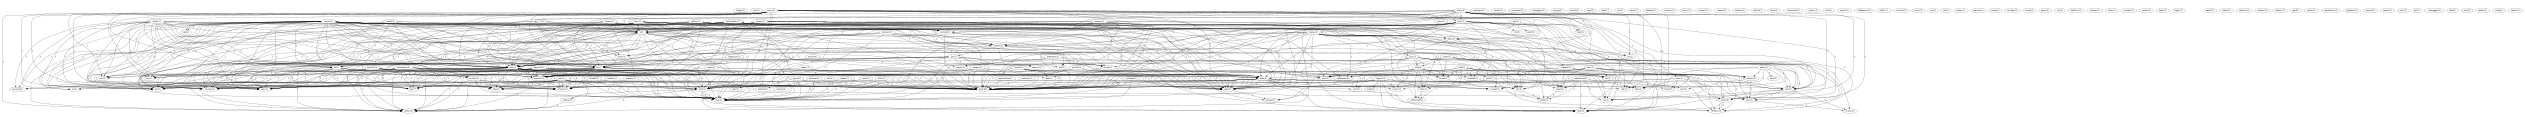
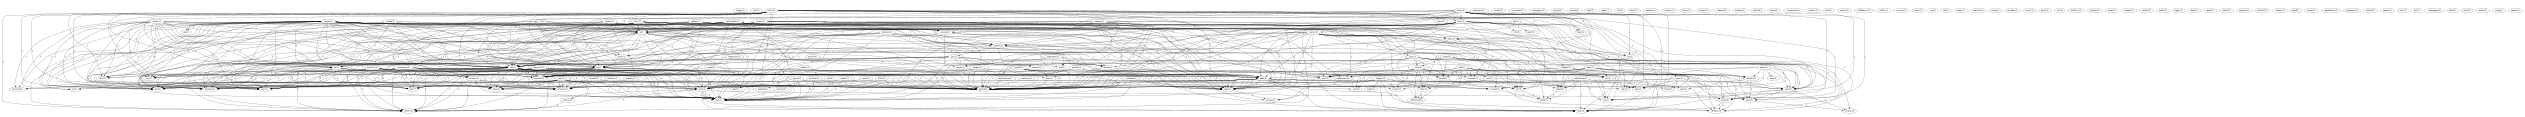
  digraph {
    fontname="IBM Plex Mono"
    node [fontname="IBM Plex Mono"]
    edge [fontname="IBM Plex Mono"]
    n1 [label="hilger(1)"]
    n2 [label="jiri(1)"]
    n3 [label="beat(1)"]
    n4 [label="chance(2)"]
    n5 [label="stick(2)"]
    n6 [label="beats(1)"]
    n7 [label="time(1)"]
    n8 [label="side(2)"]
    n9 [label="deflect(1)"]
    n10 [label="shot(5)"]
    n11 [label="puck(7)"]
    n12 [label="found(2)"]
    n13 [label="hole(2)"]
    n14 [label="hand(1)"]
    n15 [label="corner(1)"]
    n16 [label="trickled(1)"]
    n17 [label="post(3)"]
    n18 [label="hit(1)"]
    n19 [label="line(3)"]
    n20 [label="went(2)"]
    n21 [label="way(1)"]
    n22 [label="goal(10)"]
    n23 [label="timed(1)"]
    n24 [label="deflected(1)"]
    n25 [label="put(4)"]
    n26 [label="injury(1)"]
    n27 [label="shelf(1)"]
    n28 [label="rundqvist(1)"]
    n29 [label="power(2)"]
    n30 [label="slap(4)"]
    n31 [label="couple(1)"]
    n32 [label="hostak(1)"]
    n33 [label="continued(1)"]
    n34 [label="valeri(3)"]
    n35 [label="min(6)"]
    n36 [label="se(2)"]
    n37 [label="ericsson(2)"]
    n38 [label="results(2)"]
    n39 [label="ton(1)"]
    n40 [label="rick(1)"]
    n41 [label="made(6)"]
    n42 [label="rd(4)"]
    n43 [label="st(4)"]
    n44 [label="nd(1)"]
    n45 [label="win(1)"]
    n46 [label="ger(7)"]
    n47 [label="wasn(1)"]
    n48 [label="tourney(1)"]
    n49 [label="game(5)"]
    n50 [label="republic(2)"]
    n51 [label="ufsa(2)"]
    n52 [label="etxonss(1)"]
    n53 [label="came(1)"]
    n54 [label="drop(1)"]
    n55 [label="rebound(1)"]
    n56 [label="scored(2)"]
    n57 [label="period(6)"]
    n58 [label="skated(1)"]
    n59 [label="player(3)"]
    n60 [label="score(1)"]
    n61 [label="ice(1)"]
    n62 [label="jan(2)"]
    n63 [label="bertaggia(1)"]
    n64 [label="rob(1)"]
    n65 [label="eric(2)"]
    n66 [label="play(3)"]
    n67 [label="year(1)"]
    n68 [label="shayne(1)"]
    n69 [label="patrik(1)"]
    n70 [label="canada(2)"]
    n71 [label="kopf(1)"]
    n72 [label="weber(1)"]
    n73 [label="russia(1)"]
    n74 [label="scoring(1)"]
    n75 [label="won(1)"]
    n76 [label="rus(2)"]
    n77 [label="celio(3)"]
    n78 [label="pass(3)"]
    n79 [label="lead(2)"]
    n80 [label="took(2)"]
    n81 [label="pts(2)"]
    n82 [label="point(1)"]
    n83 [label="end(1)"]
    n84 [label="kevin(1)"]
    n85 [label="attendance(4)"]
    n86 [label="defense(1)"]
    n87 [label="contact(1)"]
    n88 [label="zone(2)"]
    n89 [label="defenseman(1)"]
    n90 [label="break(2)"]
    n91 [label="patrick(4)"]
    n92 [label="saw(2)"]
    n93 [label="team(1)"]
    n94 [label="swiss(4)"]
    n95 [label="front(1)"]
    n96 [label="subject(1)"]
    n97 [label="reduced(1)"]
    n98 [label="renberg(1)"]
    n99 [label="raimond(1)"]
    n100 [label="bokarev(1)"]
    n101 [label="ahlund(1)"]
    n102 [label="hrbek(1)"]
    n103 [label="galley(2)"]
    n104 [label="hollenstein(3)"]
    n105 [label="truntschka(1)"]
    n106 [label="wc(3)"]
    n107 [label="larsson(2)"]
    n108 [label="manuele(2)"]
    n109 [label="plante(1)"]
    n110 [label="dineen(2)"]
    n111 [label="corson(2)"]
    n112 [label="slammed(2)"]
    n113 [label="entered(2)"]
    n114 [label="reto(1)"]
    n115 [label="benoit(1)"]
    n116 [label="michael(2)"]
    n117 [label="difference(1)"]
    n118 [label="juhlin(1)"]
    n119 [label="roman(3)"]
    n120 [label="tugnutt(1)"]
    n121 [label="broke(1)"]
    n122 [label="part(1)"]
    n123 [label="austria(1)"]
    n124 [label="andersson(1)"]
    n125 [label="ernst(1)"]
    n126 [label="bergqvist(2)"]
    n127 [label="cze(4)"]
    n128 [label="rib(1)"]
    n129 [label="hockey(1)"]
    n130 [label="gartner(1)"]
    n131 [label="range(1)"]
    n132 [label="kariya(9)"]
    n133 [label="place(1)"]
    n134 [label="mistake(1)"]
    n135 [label="tommy(3)"]
    n136 [label="make(3)"]
    n137 [label="skate(2)"]
    n138 [label="tosio(1)"]
    n139 [label="garry(1)"]
    n140 [label="swi(6)"]
    n141 [label="vrabec(1)"]
    n142 [label="naslund(2)"]
    n143 [label="trefilov(2)"]
    n144 [label="johnson(1)"]
    n145 [label="sweden(1)"]
    n146 [label="waeger(4)"]
    n147 [label="bruno(1)"]
    n148 [label="patrik(3)"]
    n149 [label="germany(1)"]
    n150 [label="tschumi(1)"]
    n151 [label="markus(1)"]
    n152 [label="howald(1)"]
    n153 [label="danko(1)"]
    n154 [label="staffan(2)"]
    n155 [label="soderstrom(3)"]
    n156 [label="hegen(1)"]
+   n157 [label="derek(1)"]
    n158 [label="nylander(2)"]
    n159 [label="world(1)"]
    n160 [label="mikael(1)"]
    n161 [label="group(2)"]
    n162 [label="renatio(5)"]
    n163 [label="referee(4)"]
    n164 [label="dolezal(1)"]
    n165 [label="felix(1)"]
    n166 [label="dieter(1)"]
    n167 [label="gerd(1)"]
    n168 [label="sutter(1)"]
    n169 [label="goaltender(1)"]
    n170 [label="gaudreau(1)"]
    n171 [label="usa(6)"]
    n172 [label="doucet(1)"]
    n173 [label="peter(3)"]
    n174 [label="samuel(1)"]
    n175 [label="petr(1)"]
    n176 [label="gil(1)"]
    n177 [label="steinegger(1)"]
    n178 [label="martin(4)"]
    n179 [label="switzerland(5)"]
    n180 [label="mike(1)"]
    n181 [label="axelsson(2)"]
    n182 [label="paul(3)"]
    n183 [label="sandro(1)"]
    n184 [label="craig(1)"]
    n185 [label="balmer(1)"]
    n3 -> n4 [label=1]
    n3 -> n5 [label=1]
    n3 -> n6 [label=1]
    n3 -> n7 [label=1]
    n3 -> n7 [label=1]
    n3 -> n8 [label=1]
    n3 -> n8 [label=1]
    n4 -> n6 [label=1]
    n5 -> n8 [label=1]
    n5 -> n9 [label=1]
    n10 -> n11 [label=1]
    n10 -> n12 [label=1]
    n10 -> n13 [label=1]
    n10 -> n14 [label=1]
    n10 -> n15 [label=1]
    n10 -> n16 [label=1]
    n10 -> n17 [label=2]
    n10 -> n18 [label=1]
    n10 -> n19 [label=1]
    n10 -> n20 [label=1]
    n10 -> n21 [label=1]
    n10 -> n22 [label=1]
    n11 -> n9 [label=2]
    n11 -> n13 [label=1]
    n11 -> n22 [label=1]
    n11 -> n23 [label=2]
    n12 -> n24 [label=1]
    n12 -> n25 [label=1]
    n13 -> n24 [label=1]
    n17 -> n22 [label=1]
    n17 -> n25 [label=1]
    n19 -> n8 [label=1]
    n19 -> n20 [label=1]
    n19 -> n21 [label=1]
    n19 -> n26 [label=1]
    n20 -> n26 [label=1]
    n25 -> n27 [label=1]
    n29 -> n12 [label=1]
    n29 -> n17 [label=1]
    n29 -> n18 [label=1]
    n29 -> n19 [label=1]
    n29 -> n21 [label=1]
    n29 -> n25 [label=1]
    n29 -> n30 [label=1]
    n29 -> n31 [label=1]
    n30 -> n12 [label=1]
    n30 -> n13 [label=1]
    n30 -> n14 [label=1]
    n30 -> n15 [label=1]
    n30 -> n16 [label=1]
    n30 -> n17 [label=1]
    n30 -> n18 [label=1]
    n30 -> n19 [label=1]
    n30 -> n21 [label=1]
    n30 -> n22 [label=1]
    n30 -> n24 [label=1]
    n34 -> n35 [label=2]
    n34 -> n35 [label=2]
    n34 -> n36 [label=1]
    n34 -> n37 [label=1]
    n34 -> n38 [label=1]
    n34 -> n39 [label=1]
    n34 -> n40 [label=1]
    n34 -> n41 [label=1]
    n34 -> n42 [label=2]
    n34 -> n43 [label=2]
    n34 -> n44 [label=2]
    n34 -> n45 [label=1]
    n34 -> n46 [label=1]
    n34 -> n47 [label=1]
    n34 -> n48 [label=1]
    n34 -> n49 [label=2]
    n34 -> n50 [label=1]
    n34 -> n51 [label=1]
    n34 -> n52 [label=1]
    n35 -> n3 [label=2]
    n35 -> n6 [label=2]
    n35 -> n7 [label=2]
    n35 -> n7 [label=2]
    n35 -> n36 [label=4]
    n35 -> n37 [label=4]
    n35 -> n39 [label=3]
    n35 -> n41 [label=3]
    n35 -> n45 [label=3]
    n35 -> n46 [label=4]
    n35 -> n47 [label=3]
    n35 -> n48 [label=3]
    n35 -> n49 [label=3]
    n35 -> n49 [label=3]
    n35 -> n50 [label=3]
    n35 -> n50 [label=3]
    n35 -> n51 [label=4]
    n35 -> n51 [label=4]
    n35 -> n52 [label=4]
    n35 -> n52 [label=4]
    n38 -> n3 [label=2]
    n38 -> n6 [label=2]
    n38 -> n7 [label=2]
    n38 -> n22 [label=2]
    n38 -> n46 [label=1]
    n38 -> n51 [label=1]
    n38 -> n52 [label=1]
    n41 -> n3 [label=1]
    n41 -> n8 [label=1]
    n41 -> n9 [label=1]
    n41 -> n14 [label=1]
    n41 -> n15 [label=1]
    n41 -> n19 [label=1]
    n41 -> n22 [label=1]
    n41 -> n45 [label=1]
    n41 -> n47 [label=1]
    n41 -> n48 [label=1]
    n41 -> n49 [label=1]
    n41 -> n53 [label=1]
    n41 -> n54 [label=1]
    n41 -> n55 [label=1]
    n41 -> n56 [label=1]
    n42 -> n3 [label=1]
    n42 -> n6 [label=1]
    n42 -> n7 [label=1]
    n42 -> n22 [label=1]
    n42 -> n45 [label=1]
    n42 -> n46 [label=2]
    n42 -> n47 [label=1]
    n42 -> n48 [label=1]
    n42 -> n49 [label=1]
    n42 -> n50 [label=1]
    n42 -> n51 [label=2]
    n42 -> n52 [label=2]
    n43 -> n3 [label=1]
    n43 -> n6 [label=1]
    n43 -> n7 [label=1]
    n43 -> n22 [label=1]
    n43 -> n45 [label=1]
    n43 -> n46 [label=2]
    n43 -> n47 [label=1]
    n43 -> n48 [label=1]
    n43 -> n49 [label=1]
    n43 -> n50 [label=1]
    n43 -> n51 [label=2]
    n43 -> n52 [label=2]
    n44 -> n3 [label=1]
    n44 -> n7 [label=1]
    n44 -> n22 [label=2]
    n44 -> n25 [label=1]
    n44 -> n35 [label=4]
    n44 -> n45 [label=1]
    n44 -> n46 [label=2]
    n44 -> n47 [label=1]
    n44 -> n48 [label=1]
    n44 -> n49 [label=1]
    n44 -> n50 [label=1]
    n44 -> n51 [label=2]
    n44 -> n52 [label=2]
    n44 -> n57 [label=1]
    n44 -> n58 [label=1]
    n49 -> n59 [label=1]
    n50 -> n52 [label=1]
    n56 -> n27 [label=1]
    n57 -> n22 [label=2]
    n57 -> n58 [label=1]
    n57 -> n60 [label=1]
    n57 -> n61 [label=1]
    n57 -> n62 [label=1]
    n58 -> n22 [label=1]
    n58 -> n56 [label=1]
    n62 -> n3 [label=1]
    n62 -> n6 [label=1]
    n62 -> n7 [label=1]
    n62 -> n13 [label=1]
    n62 -> n25 [label=1]
    n62 -> n35 [label=1]
    n62 -> n42 [label=1]
    n62 -> n43 [label=1]
    n62 -> n58 [label=1]
    n62 -> n83 [label=1]
    n62 -> n97 [label=1]
    n64 -> n3 [label=1]
    n64 -> n3 [label=1]
    n64 -> n6 [label=1]
    n64 -> n6 [label=1]
    n64 -> n7 [label=1]
    n64 -> n7 [label=1]
    n64 -> n22 [label=1]
    n64 -> n22 [label=1]
    n64 -> n36 [label=1]
    n64 -> n37 [label=1]
    n64 -> n46 [label=1]
    n64 -> n46 [label=1]
    n64 -> n51 [label=1]
    n64 -> n51 [label=1]
    n64 -> n52 [label=1]
    n64 -> n52 [label=1]
    n65 -> n12 [label=1]
    n65 -> n17 [label=1]
    n65 -> n22 [label=1]
    n65 -> n25 [label=1]
    n65 -> n31 [label=1]
    n65 -> n35 [label=2]
    n65 -> n35 [label=2]
    n65 -> n39 [label=2]
    n65 -> n40 [label=2]
    n65 -> n41 [label=2]
    n65 -> n42 [label=2]
    n65 -> n43 [label=2]
    n65 -> n44 [label=2]
    n65 -> n45 [label=2]
    n65 -> n47 [label=2]
    n65 -> n48 [label=2]
    n65 -> n49 [label=2]
    n65 -> n50 [label=2]
    n65 -> n66 [label=1]
    n66 -> n12 [label=1]
    n66 -> n17 [label=1]
    n66 -> n18 [label=1]
    n66 -> n19 [label=1]
    n66 -> n21 [label=1]
    n66 -> n22 [label=2]
    n66 -> n25 [label=1]
    n66 -> n30 [label=1]
    n66 -> n31 [label=1]
    n66 -> n67 [label=1]
    n70 -> n35 [label=1]
    n70 -> n35 [label=1]
    n70 -> n39 [label=1]
    n70 -> n40 [label=1]
    n70 -> n41 [label=1]
    n70 -> n42 [label=1]
    n70 -> n43 [label=1]
    n70 -> n44 [label=1]
    n70 -> n45 [label=1]
    n70 -> n47 [label=1]
    n70 -> n48 [label=1]
    n70 -> n50 [label=1]
    n73 -> n35 [label=3]
    n73 -> n35 [label=3]
    n73 -> n36 [label=1]
    n73 -> n37 [label=1]
    n73 -> n38 [label=1]
    n73 -> n39 [label=2]
    n73 -> n40 [label=2]
    n73 -> n41 [label=2]
    n73 -> n42 [label=3]
    n73 -> n43 [label=3]
    n73 -> n43 [label=3]
    n73 -> n44 [label=3]
    n73 -> n44 [label=3]
    n73 -> n45 [label=2]
    n73 -> n45 [label=2]
    n73 -> n46 [label=1]
    n73 -> n46 [label=1]
    n73 -> n47 [label=2]
    n73 -> n47 [label=2]
    n73 -> n48 [label=2]
    n73 -> n48 [label=2]
    n73 -> n49 [label=3]
    n73 -> n49 [label=3]
    n73 -> n50 [label=2]
    n73 -> n50 [label=2]
    n73 -> n51 [label=1]
    n73 -> n51 [label=1]
    n73 -> n52 [label=1]
    n73 -> n52 [label=1]
    n73 -> n57 [label=1]
    n73 -> n57 [label=1]
    n73 -> n60 [label=1]
    n73 -> n60 [label=1]
    n73 -> n74 [label=1]
    n73 -> n74 [label=1]
    n73 -> n75 [label=1]
    n73 -> n75 [label=1]
    n74 -> n22 [label=1]
    n74 -> n49 [label=1]
    n74 -> n59 [label=1]
    n74 -> n60 [label=1]
    n77 -> n3 [label=2]
    n77 -> n5 [label=1]
    n77 -> n6 [label=1]
    n77 -> n7 [label=1]
    n77 -> n8 [label=1]
    n77 -> n19 [label=1]
    n77 -> n22 [label=1]
    n77 -> n35 [label=2]
    n77 -> n38 [label=1]
    n77 -> n39 [label=1]
    n77 -> n40 [label=1]
    n77 -> n41 [label=3]
    n77 -> n42 [label=2]
    n77 -> n43 [label=2]
    n77 -> n44 [label=2]
    n77 -> n45 [label=1]
    n77 -> n47 [label=1]
    n77 -> n48 [label=1]
    n77 -> n49 [label=1]
    n77 -> n50 [label=1]
    n77 -> n53 [label=1]
    n77 -> n54 [label=1]
    n77 -> n78 [label=1]
    n77 -> n79 [label=1]
    n77 -> n80 [label=1]
    n78 -> n3 [label=1]
    n78 -> n5 [label=2]
    n78 -> n8 [label=1]
    n78 -> n9 [label=1]
    n78 -> n19 [label=1]
    n78 -> n22 [label=1]
    n78 -> n23 [label=1]
    n78 -> n53 [label=1]
    n79 -> n3 [label=1]
    n79 -> n5 [label=1]
    n79 -> n8 [label=1]
    n79 -> n13 [label=1]
    n79 -> n19 [label=1]
    n79 -> n22 [label=1]
    n79 -> n25 [label=1]
    n79 -> n41 [label=1]
    n79 -> n44 [label=1]
    n79 -> n49 [label=1]
    n79 -> n53 [label=1]
    n79 -> n54 [label=1]
    n79 -> n57 [label=1]
    n79 -> n58 [label=1]
    n79 -> n59 [label=1]
    n79 -> n74 [label=1]
    n79 -> n81 [label=1]
    n79 -> n82 [label=1]
    n79 -> n83 [label=1]
    n80 -> n8 [label=1]
    n80 -> n19 [label=1]
    n80 -> n22 [label=1]
    n80 -> n54 [label=1]
    n85 -> n3 [label=1]
    n85 -> n6 [label=1]
    n85 -> n7 [label=1]
    n85 -> n22 [label=1]
    n85 -> n38 [label=3]
    n85 -> n39 [label=1]
    n85 -> n40 [label=1]
    n85 -> n41 [label=1]
    n85 -> n45 [label=1]
    n85 -> n46 [label=2]
    n85 -> n47 [label=1]
    n85 -> n48 [label=1]
    n85 -> n49 [label=1]
    n85 -> n50 [label=1]
    n85 -> n51 [label=2]
    n85 -> n52 [label=2]
    n88 -> n5 [label=1]
    n88 -> n9 [label=1]
    n88 -> n17 [label=1]
    n88 -> n20 [label=1]
    n88 -> n23 [label=1]
    n88 -> n41 [label=1]
    n88 -> n89 [label=1]
    n88 -> n90 [label=1]
    n90 -> n27 [label=1]
    n91 -> n3 [label=2]
    n91 -> n6 [label=2]
    n91 -> n7 [label=2]
    n91 -> n22 [label=2]
    n91 -> n39 [label=2]
    n91 -> n40 [label=2]
    n91 -> n41 [label=2]
    n91 -> n45 [label=2]
    n91 -> n47 [label=2]
    n91 -> n48 [label=2]
    n91 -> n49 [label=2]
    n91 -> n50 [label=2]
    n92 -> n22 [label=1]
    n92 -> n61 [label=1]
    n92 -> n74 [label=1]
    n92 -> n93 [label=1]
    n94 -> n3 [label=2]
    n94 -> n5 [label=1]
    n94 -> n6 [label=1]
    n94 -> n7 [label=1]
    n94 -> n8 [label=1]
    n94 -> n18 [label=1]
    n94 -> n19 [label=2]
    n94 -> n21 [label=1]
    n94 -> n22 [label=2]
    n94 -> n35 [label=1]
    n94 -> n41 [label=1]
    n94 -> n42 [label=1]
    n94 -> n43 [label=1]
    n94 -> n44 [label=1]
    n94 -> n53 [label=1]
    n94 -> n54 [label=1]
    n94 -> n57 [label=1]
    n94 -> n61 [label=1]
    n94 -> n79 [label=1]
    n94 -> n80 [label=1]
    n94 -> n93 [label=1]
    n98 -> n3 [label=1]
    n98 -> n6 [label=1]
    n98 -> n7 [label=1]
    n98 -> n7 [label=1]
    n98 -> n13 [label=1]
    n98 -> n16 [label=1]
    n98 -> n22 [label=1]
    n98 -> n22 [label=1]
    n98 -> n35 [label=1]
    n98 -> n42 [label=1]
    n98 -> n43 [label=1]
    n98 -> n44 [label=1]
    n98 -> n57 [label=1]
    n103 -> n17 [label=1]
    n103 -> n22 [label=1]
    n103 -> n24 [label=1]
    n103 -> n35 [label=1]
    n103 -> n43 [label=1]
    n103 -> n44 [label=1]
    n103 -> n45 [label=1]
    n103 -> n47 [label=1]
    n103 -> n48 [label=1]
    n103 -> n49 [label=1]
    n103 -> n50 [label=1]
    n103 -> n80 [label=1]
    n104 -> n3 [label=1]
    n104 -> n6 [label=1]
    n104 -> n7 [label=1]
    n104 -> n22 [label=1]
    n104 -> n25 [label=1]
    n104 -> n27 [label=1]
    n104 -> n35 [label=2]
    n104 -> n43 [label=2]
    n104 -> n44 [label=2]
    n104 -> n45 [label=1]
    n104 -> n47 [label=1]
    n104 -> n48 [label=1]
    n104 -> n49 [label=1]
    n104 -> n50 [label=1]
    n104 -> n56 [label=1]
    n104 -> n90 [label=1]
    n106 -> n3 [label=2]
    n106 -> n6 [label=2]
    n106 -> n7 [label=2]
    n106 -> n35 [label=2]
    n106 -> n43 [label=2]
    n106 -> n44 [label=2]
    n106 -> n57 [label=1]
    n106 -> n74 [label=1]
    n107 -> n3 [label=1]
    n107 -> n6 [label=1]
    n107 -> n7 [label=1]
    n107 -> n25 [label=1]
    n107 -> n35 [label=1]
-   n178 -> n43 [label=1]
+   n107 -> n43 [label=1]
    n107 -> n57 [label=1]
    n107 -> n58 [label=1]
    n107 -> n83 [label=1]
    n107 -> n97 [label=1]
    n108 -> n3 [label=1]
    n108 -> n6 [label=1]
    n108 -> n7 [label=1]
    n108 -> n22 [label=1]
    n108 -> n45 [label=1]
    n108 -> n47 [label=1]
    n108 -> n48 [label=1]
    n108 -> n49 [label=1]
    n108 -> n50 [label=1]
    n110 -> n17 [label=2]
    n110 -> n22 [label=2]
    n110 -> n35 [label=1]
    n110 -> n43 [label=1]
    n110 -> n44 [label=1]
    n110 -> n45 [label=1]
    n110 -> n47 [label=1]
    n110 -> n49 [label=1]
    n110 -> n50 [label=1]
    n110 -> n74 [label=1]
    n110 -> n80 [label=2]
    n111 -> n9 [label=1]
    n111 -> n35 [label=1]
    n111 -> n43 [label=1]
    n111 -> n44 [label=1]
    n111 -> n45 [label=1]
    n111 -> n47 [label=1]
    n111 -> n48 [label=1]
    n111 -> n49 [label=1]
    n111 -> n50 [label=1]
    n111 -> n89 [label=1]
    n111 -> n90 [label=1]
    n111 -> n112 [label=1]
    n111 -> n113 [label=1]
    n112 -> n9 [label=1]
    n112 -> n17 [label=1]
    n112 -> n20 [label=1]
    n112 -> n89 [label=1]
    n112 -> n90 [label=1]
    n113 -> n20 [label=1]
    n113 -> n90 [label=1]
    n116 -> n7 [label=1]
    n116 -> n22 [label=1]
    n116 -> n46 [label=1]
    n116 -> n51 [label=1]
    n116 -> n52 [label=1]
    n119 -> n7 [label=2]
    n119 -> n22 [label=2]
    n119 -> n47 [label=1]
    n119 -> n48 [label=1]
    n119 -> n49 [label=1]
    n119 -> n50 [label=1]
    n120 -> n8 [label=1]
    n120 -> n8 [label=1]
    n120 -> n15 [label=1]
    n120 -> n22 [label=1]
    n120 -> n22 [label=1]
    n120 -> n49 [label=1]
    n120 -> n121 [label=1]
    n120 -> n122 [label=1]
    n124 -> n7 [label=2]
    n124 -> n22 [label=2]
    n124 -> n35 [label=2]
    n124 -> n56 [label=1]
    n124 -> n58 [label=1]
    n126 -> n7 [label=1]
    n126 -> n35 [label=1]
    n132 -> n9 [label=1]
    n132 -> n19 [label=1]
    n132 -> n20 [label=1]
    n132 -> n22 [label=2]
    n132 -> n26 [label=1]
    n132 -> n35 [label=2]
    n132 -> n47 [label=2]
    n132 -> n48 [label=2]
    n132 -> n49 [label=5]
    n132 -> n50 [label=2]
    n132 -> n57 [label=1]
    n132 -> n59 [label=1]
    n132 -> n89 [label=1]
    n132 -> n90 [label=1]
    n132 -> n113 [label=1]
    n132 -> n122 [label=1]
    n133 -> n132 [label=1]
    n135 -> n8 [label=1]
    n135 -> n19 [label=1]
    n135 -> n20 [label=1]
    n135 -> n54 [label=1]
    n135 -> n113 [label=1]
    n135 -> n136 [label=1]
    n135 -> n137 [label=1]
    n137 -> n22 [label=1]
    n141 -> n7 [label=1]
    n141 -> n22 [label=1]
    n141 -> n49 [label=1]
    n141 -> n50 [label=1]
    n142 -> n7 [label=1]
    n145 -> n7 [label=3]
    n145 -> n22 [label=3]
    n145 -> n67 [label=1]
    n146 -> n7 [label=2]
    n146 -> n22 [label=3]
    n146 -> n49 [label=1]
    n146 -> n50 [label=1]
    n146 -> n137 [label=1]
    n148 -> n8 [label=1]
    n148 -> n22 [label=1]
    n148 -> n49 [label=2]
    n148 -> n50 [label=1]
    n149 -> n7 [label=1]
    n149 -> n22 [label=1]
    n149 -> n51 [label=1]
    n149 -> n52 [label=1]
    n152 -> n7 [label=2]
    n152 -> n20 [label=1]
    n152 -> n22 [label=2]
    n152 -> n49 [label=1]
    n152 -> n50 [label=1]
    n152 -> n113 [label=1]
    n152 -> n137 [label=1]
    n154 -> n7 [label=1]
    n154 -> n22 [label=1]
    n154 -> n51 [label=1]
    n154 -> n52 [label=1]
    n155 -> n8 [label=1]
    n155 -> n21 [label=1]
    n155 -> n22 [label=1]
    n155 -> n27 [label=1]
    n155 -> n54 [label=1]
    n155 -> n56 [label=1]
    n155 -> n90 [label=1]
    n158 -> n7 [label=1]
    n158 -> n22 [label=1]
    n158 -> n56 [label=1]
    n161 -> n7 [label=1]
    n161 -> n22 [label=1]
    n161 -> n52 [label=1]
    n163 -> n7 [label=1]
    n163 -> n22 [label=1]
    n163 -> n52 [label=2]
    n165 -> n7 [label=1]
    n165 -> n22 [label=1]
    n171 -> n7 [label=1]
    n171 -> n22 [label=1]
    n171 -> n52 [label=5]
    n173 -> n7 [label=2]
    n173 -> n22 [label=2]
    n178 -> n22 [label=1]
    n179 -> n22 [label=3]
    n181 -> n22 [label=1]
  }
